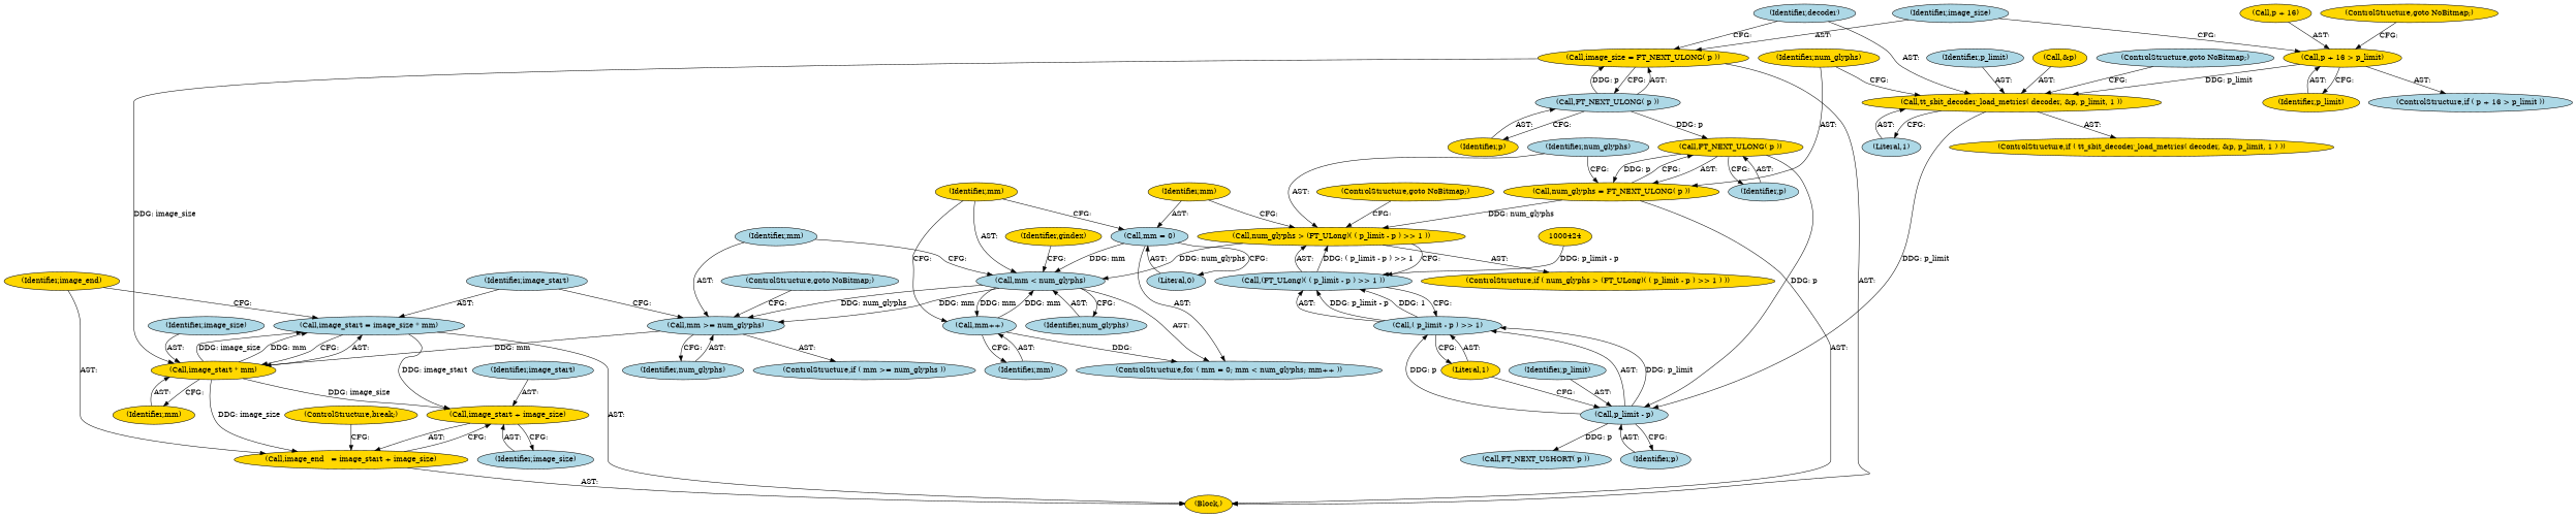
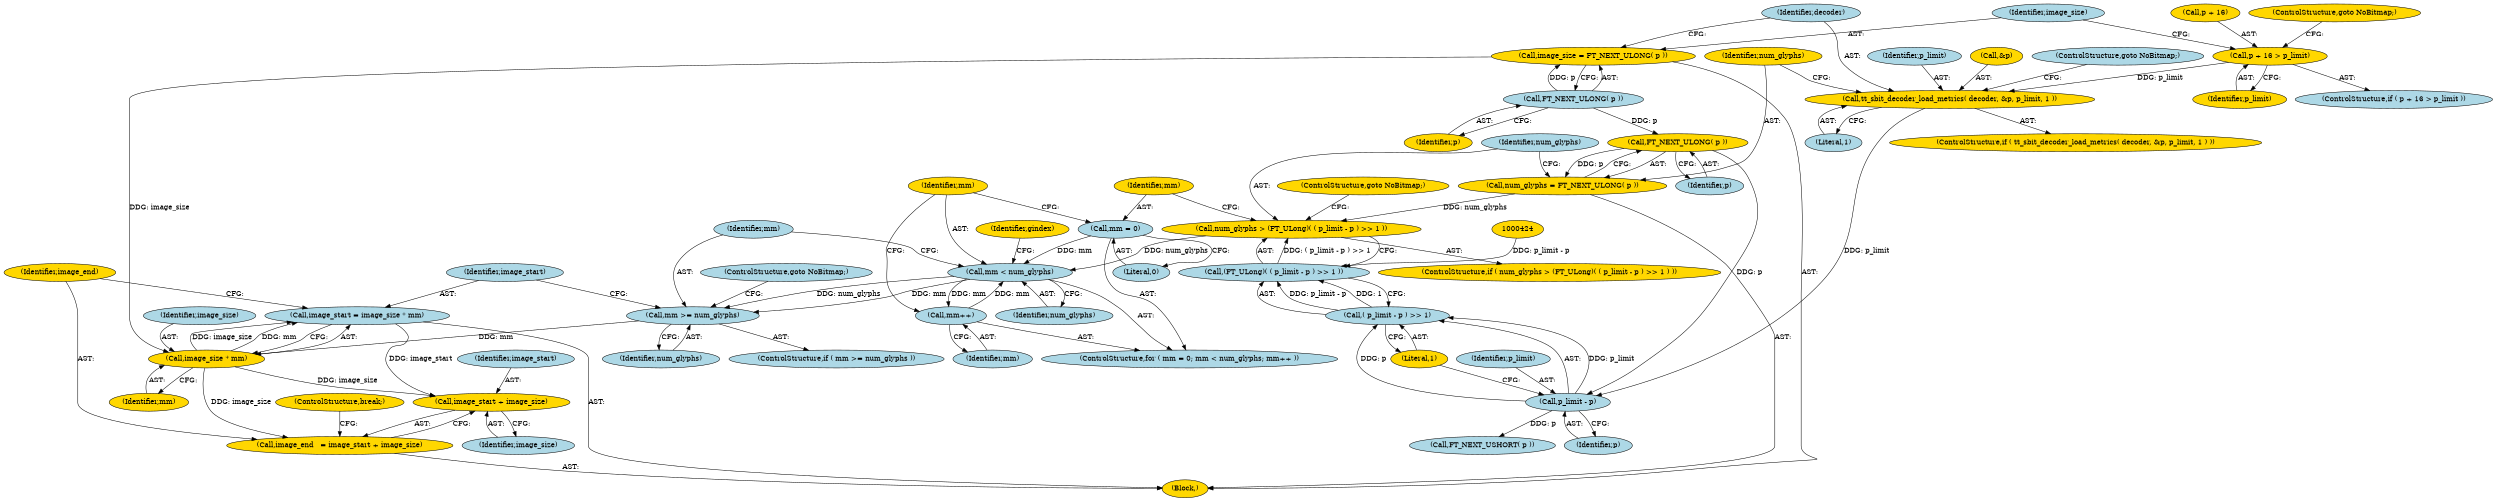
  digraph {
    node [fillcolor=lightblue style=filled]
    n1 [label="(Call,image_start = image_size * mm)"]
-   n2 [fillcolor=gold label="(Call,image_start * mm)"]
+   n2 [fillcolor=gold label="(Call,image_size * mm)"]
    n3 [fillcolor=gold label="(Call,image_start + image_size)"]
    n4 [fillcolor=gold label="(Block,)"]
    n5 [fillcolor=gold label="(Call,image_end   = image_start + image_size)"]
    n6 [fillcolor=gold label="(Identifier,mm)"]
    n7 [label="(Identifier,image_size)"]
    n8 [fillcolor=gold label="(Call,image_size = FT_NEXT_ULONG( p ))"]
    n9 [label="(Call,FT_NEXT_ULONG( p ))"]
    n10 [fillcolor=gold label="(Call,FT_NEXT_ULONG( p ))"]
    n11 [fillcolor=gold label="(Identifier,p)"]
    n12 [fillcolor=gold label="(Call,num_glyphs = FT_NEXT_ULONG( p ))"]
    n13 [label="(Call,p_limit - p)"]
    n14 [label="(Identifier,p)"]
    n15 [label="(Call,mm >= num_glyphs)"]
    n16 [label="(ControlStructure,if ( mm >= num_glyphs ))"]
    n17 [label="(Identifier,num_glyphs)"]
    n18 [label="(Call,mm < num_glyphs)"]
    n19 [label="(Call,mm++)"]
    n20 [label="(ControlStructure,for ( mm = 0; mm < num_glyphs; mm++ ))"]
    n21 [label="(Identifier,num_glyphs)"]
    n22 [label="(Identifier,mm)"]
    n23 [label="(Call,mm = 0)"]
    n24 [label="(Literal,0)"]
    n25 [fillcolor=gold label="(Call,num_glyphs > (FT_ULong)( ( p_limit - p ) >> 1 ))"]
    n26 [label="(Call,(FT_ULong)( ( p_limit - p ) >> 1 ))"]
    n27 [fillcolor=gold label="(ControlStructure,if ( num_glyphs > (FT_ULong)( ( p_limit - p ) >> 1 ) ))"]
    n28 [label="(Call,( p_limit - p ) >> 1)"]
    n29 [label="(Call,FT_NEXT_USHORT( p ))"]
    n30 [label="(Identifier,p)"]
    n31 [fillcolor=gold label="(Literal,1)"]
    n32 [fillcolor=gold label="(Call,tt_sbit_decoder_load_metrics( decoder, &p, p_limit, 1 ))"]
    n33 [label="(Literal,1)"]
    n34 [fillcolor=gold label="(ControlStructure,if ( tt_sbit_decoder_load_metrics( decoder, &p, p_limit, 1 ) ))"]
    n35 [fillcolor=gold label="(Call,p + 16 > p_limit)"]
    n36 [fillcolor=gold label="(Identifier,p_limit)"]
    n37 [label="(ControlStructure,if ( p + 16 > p_limit ))"]
    n38 [label="(Identifier,p_limit)"]
    n39 [label="(Identifier,image_start)"]
    n40 [fillcolor=gold label="(Identifier,gindex)"]
    n41 [fillcolor=gold label="(Call,&p)"]
    n42 [fillcolor=gold label="(ControlStructure,goto NoBitmap;)"]
    n43 [fillcolor=gold label="(Identifier,image_end)"]
    n44 [fillcolor=gold label="(Identifier,mm)"]
    n45 [label="(ControlStructure,goto NoBitmap;)"]
    n46 [fillcolor=gold label="(Call,p + 16)"]
    n47 [label="(Identifier,image_size)"]
    n48 [label="(ControlStructure,goto NoBitmap;)"]
    n49 [fillcolor=gold label="(Identifier,num_glyphs)"]
    n50 [label="(Identifier,image_start)"]
    n51 [fillcolor=gold label="(Identifier,mm)"]
    n52 [fillcolor=gold label="(ControlStructure,break;)"]
    n53 [fillcolor=gold label="(ControlStructure,goto NoBitmap;)"]
    n54 [label="(Identifier,decoder)"]
    n55 [label="(Identifier,image_size)"]
    n56 [label="(Identifier,p_limit)"]
    n57 [label="(Identifier,mm)"]
    n58 [label="(Identifier,num_glyphs)"]
    1000424 [fillcolor=gold]
    n1 -> n2 [label="CFG: "]
    n1 -> n3 [label="DDG: image_start"]
    n1 -> n4 [label="AST: "]
    n2 -> n1 [label="AST: "]
    n2 -> n1 [label="DDG: image_size"]
    n2 -> n1 [label="DDG: mm"]
    n2 -> n3 [label="DDG: image_size"]
    n2 -> n5 [label="DDG: image_size"]
    n2 -> n6 [label="CFG: "]
    n3 -> n5 [label="AST: "]
    n3 -> n7 [label="CFG: "]
    n5 -> n3 [label="CFG: "]
    n5 -> n4 [label="AST: "]
    n6 -> n2 [label="AST: "]
    n7 -> n3 [label="AST: "]
    n8 -> n2 [label="DDG: image_size"]
    n8 -> n4 [label="AST: "]
    n8 -> n9 [label="CFG: "]
    n9 -> n8 [label="AST: "]
    n9 -> n8 [label="DDG: p"]
    n9 -> n10 [label="DDG: p"]
    n9 -> n11 [label="CFG: "]
    n10 -> n12 [label="AST: "]
    n10 -> n12 [label="DDG: p"]
    n10 -> n13 [label="DDG: p"]
    n10 -> n14 [label="CFG: "]
    n11 -> n9 [label="AST: "]
    n12 -> n4 [label="AST: "]
    n12 -> n10 [label="CFG: "]
    n12 -> n25 [label="DDG: num_glyphs"]
    n13 -> n28 [label="AST: "]
    n13 -> n28 [label="DDG: p_limit"]
    n13 -> n28 [label="DDG: p"]
    n13 -> n29 [label="DDG: p"]
    n13 -> n30 [label="CFG: "]
    n14 -> n10 [label="AST: "]
    n15 -> n2 [label="DDG: mm"]
    n15 -> n16 [label="AST: "]
    n15 -> n17 [label="CFG: "]
    n17 -> n15 [label="AST: "]
    n18 -> n15 [label="DDG: mm"]
    n18 -> n15 [label="DDG: num_glyphs"]
    n18 -> n19 [label="DDG: mm"]
    n18 -> n20 [label="AST: "]
    n18 -> n21 [label="CFG: "]
    n19 -> n18 [label="DDG: mm"]
-   n19 -> n20 [label="DDG: "]
+   n19 -> n20 [label="AST: "]
    n19 -> n22 [label="CFG: "]
    n21 -> n18 [label="AST: "]
    n22 -> n19 [label="AST: "]
    n23 -> n18 [label="DDG: mm"]
    n23 -> n20 [label="AST: "]
    n23 -> n24 [label="CFG: "]
    n24 -> n23 [label="AST: "]
    n25 -> n18 [label="DDG: num_glyphs"]
    n25 -> n26 [label="CFG: "]
    n25 -> n27 [label="AST: "]
    n26 -> n25 [label="AST: "]
    n26 -> n25 [label="DDG: ( p_limit - p ) >> 1"]
    n26 -> n28 [label="CFG: "]
    n28 -> n26 [label="AST: "]
    n28 -> n26 [label="DDG: p_limit - p"]
    n28 -> n26 [label="DDG: 1"]
    n28 -> n31 [label="CFG: "]
    n30 -> n13 [label="AST: "]
    n31 -> n13 [label="CFG: "]
    n31 -> n28 [label="AST: "]
    n32 -> n13 [label="DDG: p_limit"]
    n32 -> n33 [label="CFG: "]
    n32 -> n34 [label="AST: "]
    n33 -> n32 [label="AST: "]
    n35 -> n32 [label="DDG: p_limit"]
    n35 -> n36 [label="CFG: "]
    n35 -> n37 [label="AST: "]
    n36 -> n35 [label="AST: "]
    n38 -> n32 [label="AST: "]
    n39 -> n3 [label="AST: "]
    n40 -> n18 [label="CFG: "]
    n41 -> n32 [label="AST: "]
    n42 -> n25 [label="CFG: "]
    n43 -> n1 [label="CFG: "]
    n43 -> n5 [label="AST: "]
    n44 -> n23 [label="AST: "]
    n44 -> n25 [label="CFG: "]
    n45 -> n32 [label="CFG: "]
    n46 -> n35 [label="AST: "]
    n47 -> n2 [label="AST: "]
    n48 -> n15 [label="CFG: "]
    n49 -> n12 [label="AST: "]
    n49 -> n32 [label="CFG: "]
    n50 -> n1 [label="AST: "]
    n50 -> n15 [label="CFG: "]
    n51 -> n18 [label="AST: "]
    n51 -> n19 [label="CFG: "]
    n51 -> n23 [label="CFG: "]
    n52 -> n5 [label="CFG: "]
    n53 -> n35 [label="CFG: "]
    n54 -> n8 [label="CFG: "]
    n54 -> n32 [label="AST: "]
    n55 -> n8 [label="AST: "]
    n55 -> n35 [label="CFG: "]
    n56 -> n13 [label="AST: "]
    n57 -> n15 [label="AST: "]
    n57 -> n18 [label="CFG: "]
    n58 -> n12 [label="CFG: "]
    n58 -> n25 [label="AST: "]
    1000424 -> n26 [label="DDG: p_limit - p"]
  }
